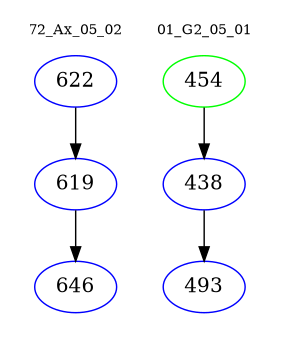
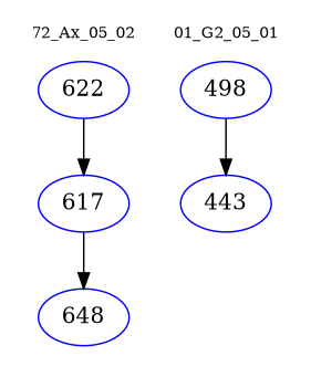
  digraph {
    node [color=blue]
    edge [color=black]
    n1 [label=622]
-   n2 [label=619]
-   n3 [label=646]
-   n4 [color=green label=454]
-   n5 [label=438]
-   n6 [label=493]
+   n2 [label=617]
+   n3 [label=648]
+   n5 [label=498]
+   n6 [label=443]
    subgraph cluster_1 {
      color=white
      fontsize=10
      label="72_Ax_05_02"
      n1
      n2
      n3
    }
    subgraph cluster_2 {
      color=white
      fontsize=10
      label="01_G2_05_01"
-     n4
      n5
      n6
    }
    n1 -> n2
    n2 -> n3
-   n4 -> n5
    n5 -> n6
  }
